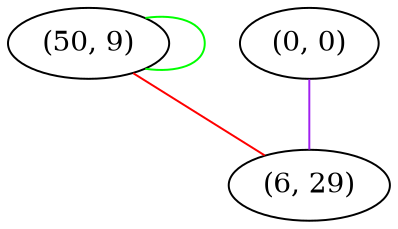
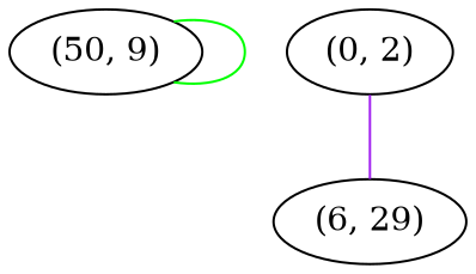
  graph {
    "(50, 9)"
    "(6, 29)"
-   "(0, 0)"
+   "(0, 0)" [label="(0, 2)"]
    "(50, 9)" -- "(50, 9)" [color=green weight=2]
-   "(50, 9)" -- "(6, 29)" [color=red weight=1]
    "(0, 0)" -- "(6, 29)" [color=purple weight=4]
  }
